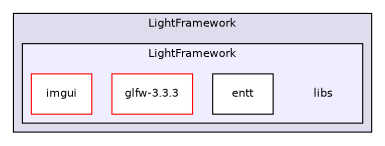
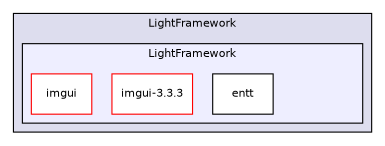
  digraph {
    compound=true
    node [fontname=Helvetica fontsize=10 shape=box color=red fillcolor=white style=filled]
-   n1 [label=libs shape=plaintext color="" fillcolor="" style=""]
    n2 [color=black label=entt]
-   n3 [label="glfw-3.3.3"]
+   n3 [label="imgui-3.3.3"]
    n4 [label=imgui]
    subgraph cluster_1 {
      bgcolor="#ddddee"
      fontname=Helvetica
      fontsize=10
      label=LightFramework
      pencolor=black
      subgraph cluster_2 {
        bgcolor="#eeeeff"
        fontname=Helvetica
        fontsize=10
        pencolor=black
-       n1
        n2
        n3
        n4
      }
    }
  }
